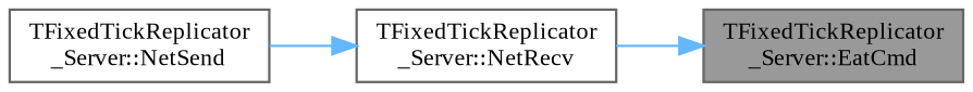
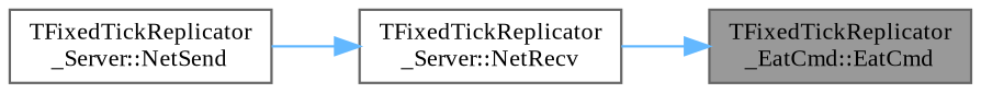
  digraph {
    fontname="Liberation Serif"
    rankdir=RL
    node [color=grey40 fillcolor=white fontname="Liberation Serif" fontsize=10 shape=box style=filled]
    edge [color=steelblue1 dir=back fontname="Liberation Serif" fontsize=10 labelfontname=Helvetica labelfontsize=10 style=solid]
-   n1 [color=gray40 fillcolor=grey60 fontcolor=black height=0.2 label="TFixedTickReplicator\l_Server::EatCmd" width=0.4]
+   n1 [color=gray40 fillcolor=grey60 fontcolor=black height=0.2 label="TFixedTickReplicator\l_EatCmd::EatCmd" width=0.4]
    n2 [height=0.2 label="TFixedTickReplicator\l_Server::NetRecv" width=0.4]
    n3 [height=0.2 label="TFixedTickReplicator\l_Server::NetSend" width=0.4]
    n1 -> n2
    n2 -> n3
  }
